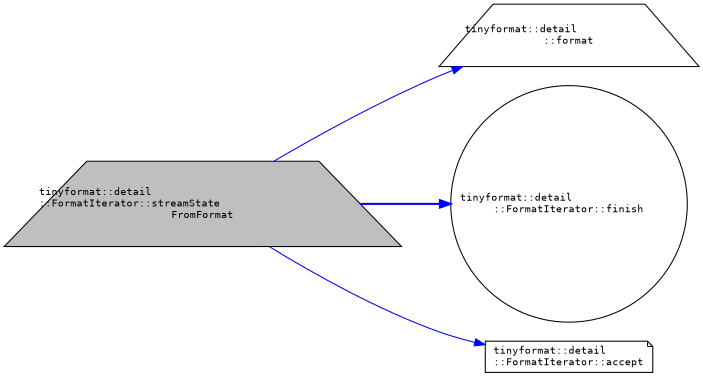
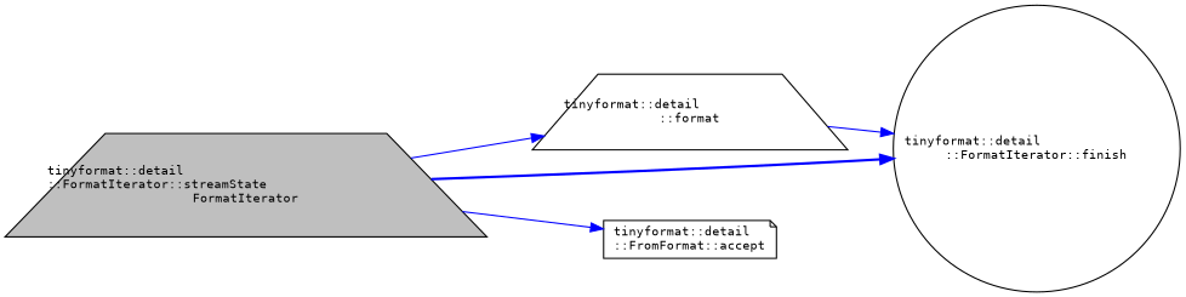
  digraph {
    rankdir=LR
    fontname="DejaVu Sans Mono"
    node [color=black fillcolor=white fontname="DejaVu Sans Mono" fontsize=10 shape=trapezium style=filled]
    edge [color=blue fontname="DejaVu Sans Mono" fontsize=10 labelfontname=Helvetica labelfontsize=10 style=solid]
-   n1 [fillcolor=grey75 fontcolor=black height=0.2 label="tinyformat::detail\l::FormatIterator::streamState\lFromFormat" width=0.4]
+   n1 [fillcolor=grey75 fontcolor=black height=0.2 label="tinyformat::detail\l::FormatIterator::streamState\lFormatIterator" width=0.4]
    n2 [height=0.2 label="tinyformat::detail\l::format" width=0.4]
    n3 [height=0.2 label="tinyformat::detail\l::FormatIterator::finish" shape=circle width=0.4]
-   n4 [height=0.2 label="tinyformat::detail\l::FormatIterator::accept" shape=note width=0.4]
+   n4 [height=0.2 label="tinyformat::detail\l::FromFormat::accept" shape=note width=0.4]
    n1 -> n2
    n1 -> n3 [style=bold]
    n1 -> n4
+   n2 -> n3
  }
